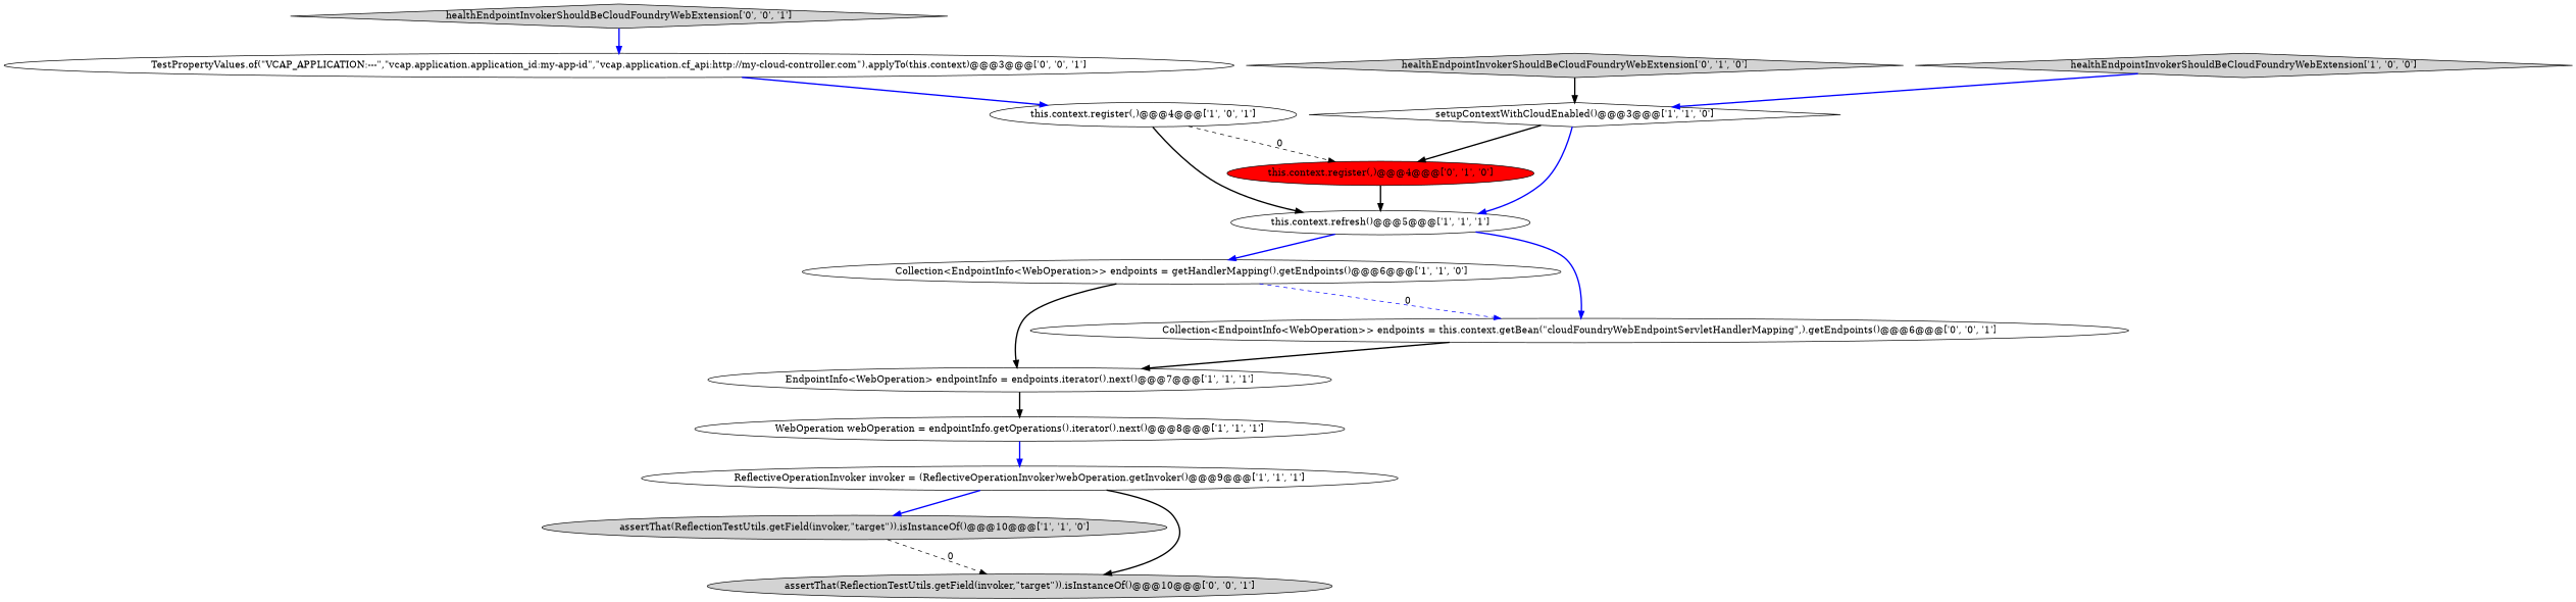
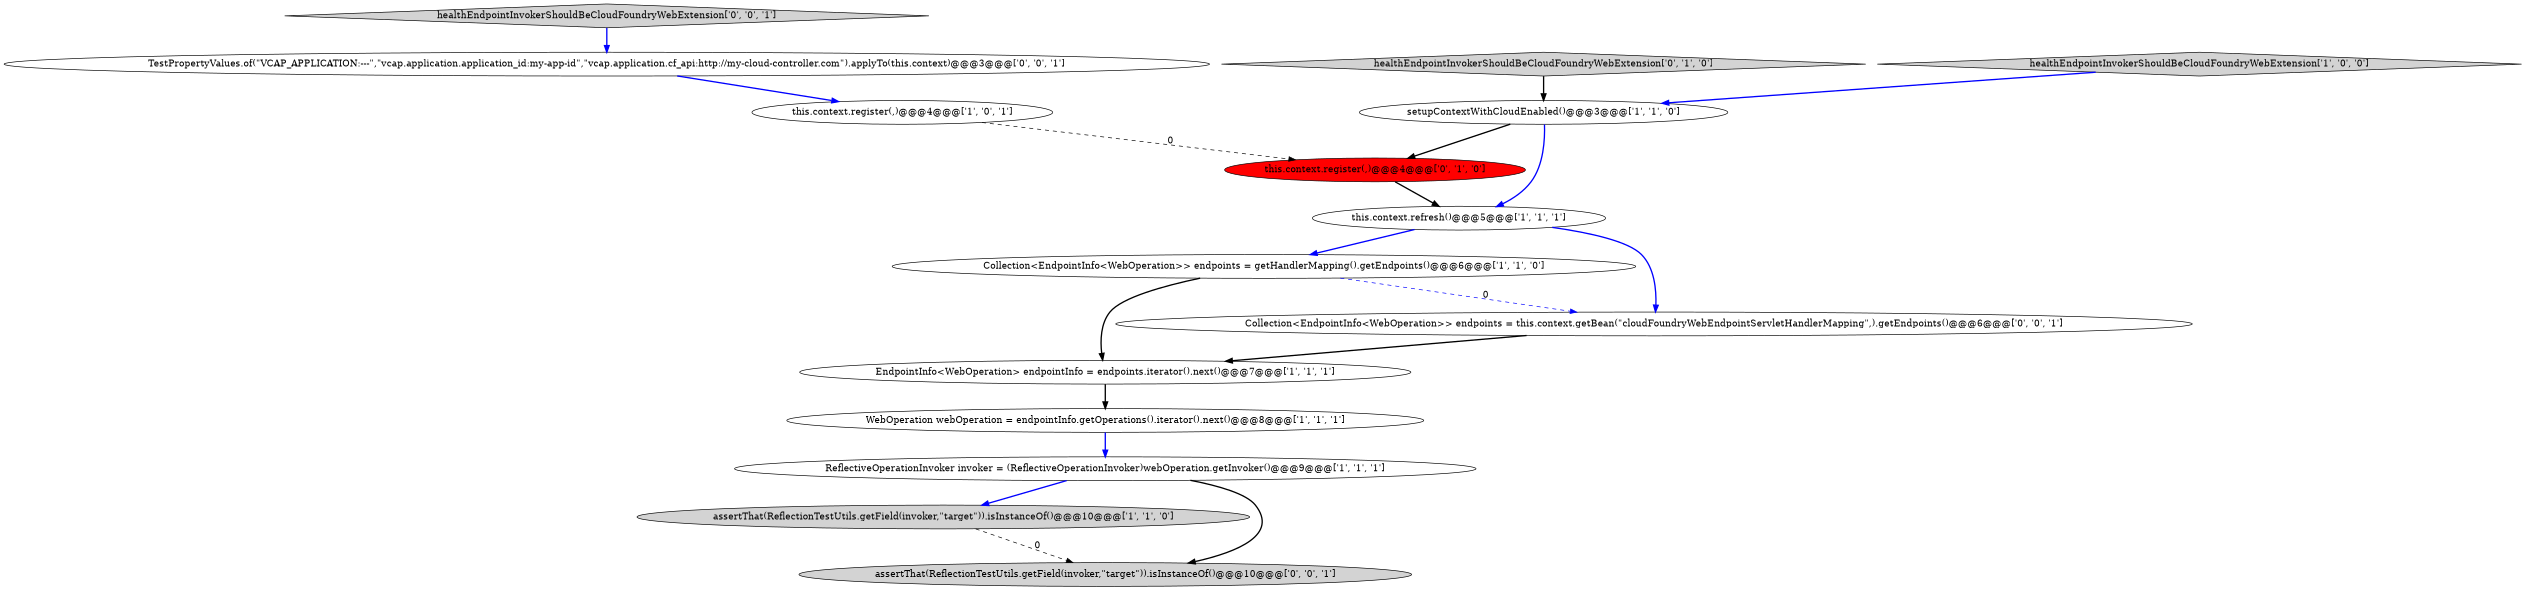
  digraph {
    node [fillcolor=white shape=ellipse style=filled]
    edge [color=black style=bold]
    n1 [label="Collection<EndpointInfo<WebOperation>> endpoints = getHandlerMapping().getEndpoints()@@@6@@@['1', '1', '0']"]
    n2 [label="EndpointInfo<WebOperation> endpointInfo = endpoints.iterator().next()@@@7@@@['1', '1', '1']"]
    n3 [label="Collection<EndpointInfo<WebOperation>> endpoints = this.context.getBean(\"cloudFoundryWebEndpointServletHandlerMapping\",).getEndpoints()@@@6@@@['0', '0', '1']"]
    n4 [label="WebOperation webOperation = endpointInfo.getOperations().iterator().next()@@@8@@@['1', '1', '1']"]
    n5 [fillcolor=lightgray label="healthEndpointInvokerShouldBeCloudFoundryWebExtension['0', '1', '0']" shape=diamond]
-   n6 [label="setupContextWithCloudEnabled()@@@3@@@['1', '1', '0']" shape=diamond]
+   n6 [label="setupContextWithCloudEnabled()@@@3@@@['1', '1', '0']"]
    n7 [fillcolor=red label="this.context.register(,)@@@4@@@['0', '1', '0']"]
    n8 [label="this.context.refresh()@@@5@@@['1', '1', '1']"]
    n9 [label="ReflectiveOperationInvoker invoker = (ReflectiveOperationInvoker)webOperation.getInvoker()@@@9@@@['1', '1', '1']"]
    n10 [fillcolor=lightgray label="assertThat(ReflectionTestUtils.getField(invoker,\"target\")).isInstanceOf()@@@10@@@['1', '1', '0']"]
    n11 [fillcolor=lightgray label="assertThat(ReflectionTestUtils.getField(invoker,\"target\")).isInstanceOf()@@@10@@@['0', '0', '1']"]
    n12 [fillcolor=lightgray label="healthEndpointInvokerShouldBeCloudFoundryWebExtension['1', '0', '0']" shape=diamond]
    n13 [label="TestPropertyValues.of(\"VCAP_APPLICATION:---\",\"vcap.application.application_id:my-app-id\",\"vcap.application.cf_api:http://my-cloud-controller.com\").applyTo(this.context)@@@3@@@['0', '0', '1']"]
    n14 [label="this.context.register(,)@@@4@@@['1', '0', '1']"]
    n15 [fillcolor=lightgray label="healthEndpointInvokerShouldBeCloudFoundryWebExtension['0', '0', '1']" shape=diamond]
    n1 -> n2
    n1 -> n3 [color=blue label=0 style=dashed]
    n2 -> n4
    n3 -> n2
    n4 -> n9 [color=blue]
    n5 -> n6
    n6 -> n7
    n6 -> n8 [color=blue]
    n7 -> n8
    n8 -> n1 [color=blue]
    n8 -> n3 [color=blue]
    n9 -> n10 [color=blue]
    n9 -> n11
    n10 -> n11 [label=0 style=dashed]
    n12 -> n6 [color=blue]
    n13 -> n14 [color=blue]
    n14 -> n7 [label=0 style=dashed]
-   n14 -> n8
    n15 -> n13 [color=blue]
  }
